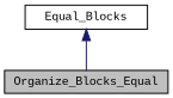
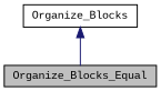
  digraph {
    fontname="Liberation Mono"
    node [color=black fontname="Liberation Mono" fontsize=10 shape=record style=filled]
    n1 [fillcolor=grey75 fontcolor=black height=0.2 label=Organize_Blocks_Equal width=0.4]
-   n2 [fillcolor=white height=0.2 label=Equal_Blocks width=0.4]
+   n2 [fillcolor=white height=0.2 label=Organize_Blocks width=0.4]
    n2 -> n1 [color=midnightblue dir=back fontname="Liberation Mono" fontsize=10 labelfontname=Helvetica labelfontsize=10 style=solid]
  }
